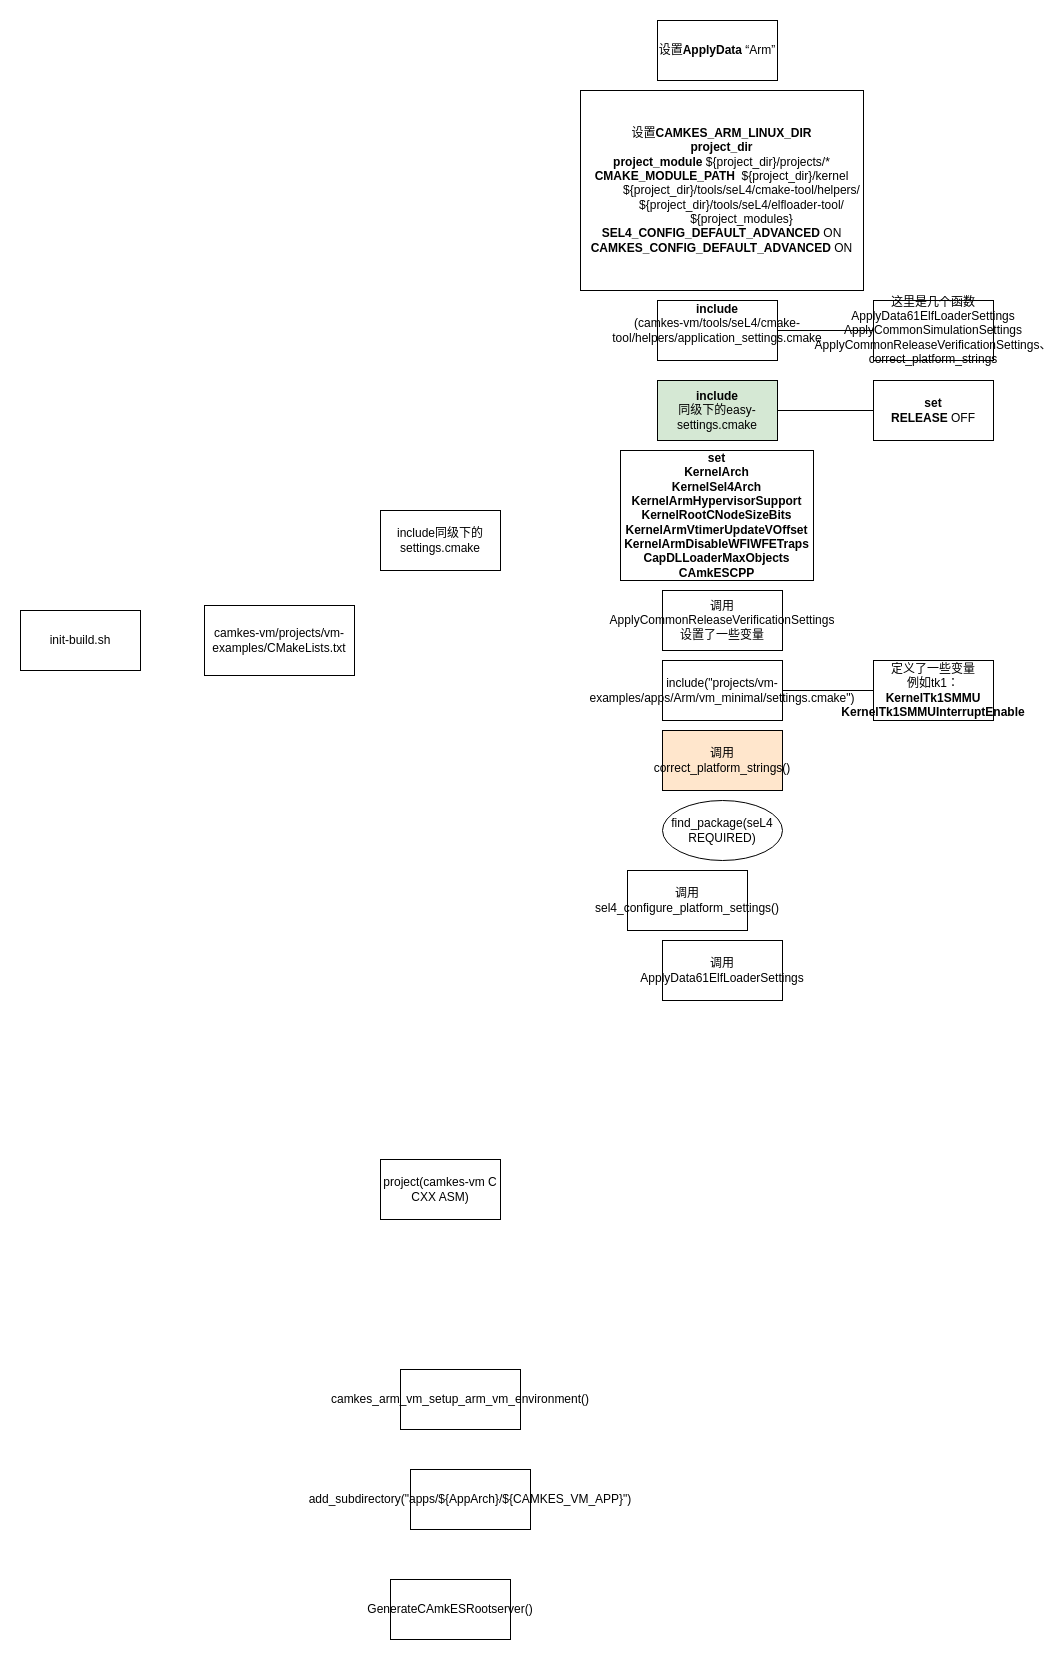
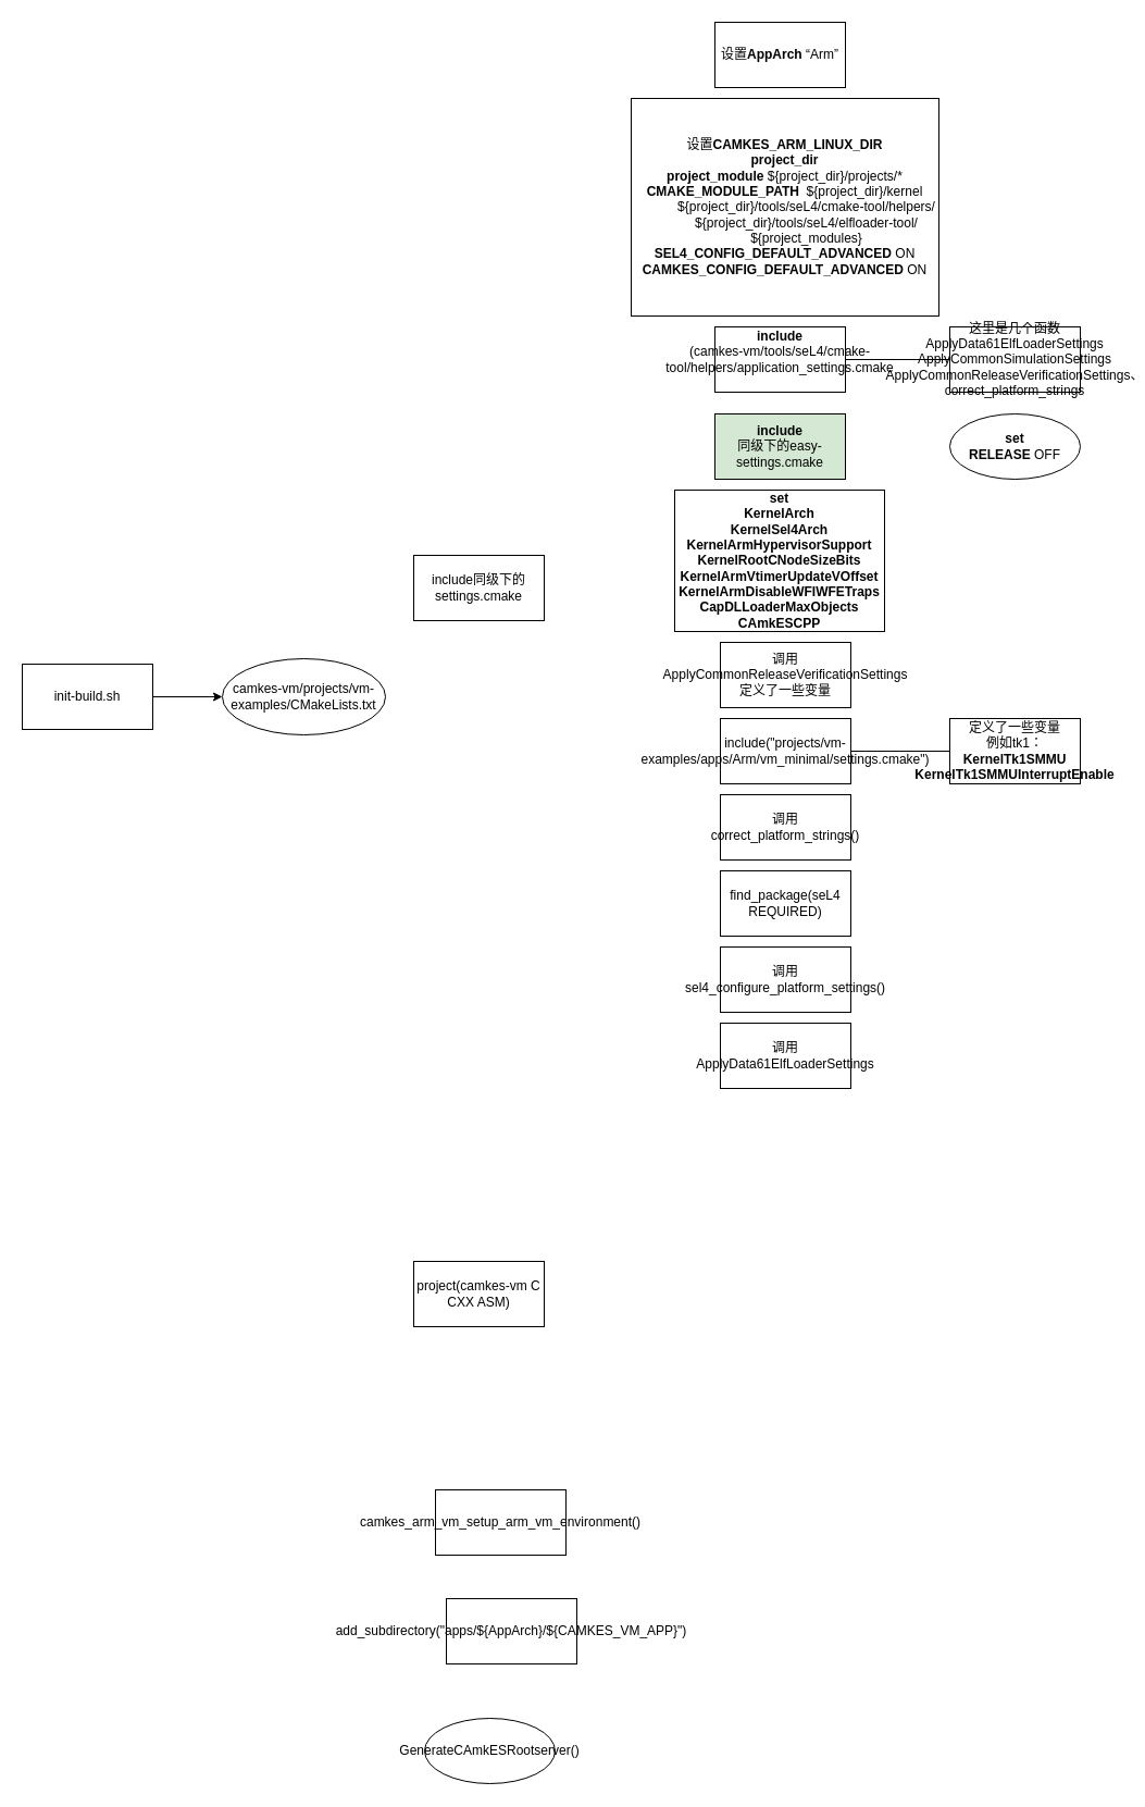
  <mxCell id="0" />
  <mxCell id="1" parent="0" />
  <mxCell id="2" value="init-build.sh" style="rounded=0;whiteSpace=wrap;html=1;" vertex="1" parent="1"><mxGeometry x="20" y="610" width="120" height="60" as="geometry" /></mxCell>
- <mxCell id="3" value="camkes-vm/projects/vm-examples/CMakeLists.txt" style="rounded=0;whiteSpace=wrap;html=1;" vertex="1" parent="1"><mxGeometry x="204" y="605" width="150" height="70" as="geometry" /></mxCell>
+ <mxCell id="3" value="camkes-vm/projects/vm-examples/CMakeLists.txt" style="ellipse;whiteSpace=wrap;html=1;" vertex="1" parent="1"><mxGeometry x="204" y="605" width="150" height="70" as="geometry" /></mxCell>
+ <mxCell id="4" value="" style="endArrow=classic;html=1;rounded=0;exitX=1;exitY=0.5;exitDx=0;exitDy=0;entryX=0;entryY=0.5;entryDx=0;entryDy=0;" edge="1" parent="1" source="2" target="3"><mxGeometry width="50" height="50" relative="1" as="geometry"><mxPoint x="230" y="840" as="sourcePoint" /><mxPoint x="280" y="790" as="targetPoint" /></mxGeometry></mxCell>
  <mxCell id="5" value="include同级下的settings.cmake" style="rounded=0;whiteSpace=wrap;html=1;" vertex="1" parent="1"><mxGeometry x="380" y="510" width="120" height="60" as="geometry" /></mxCell>
  <mxCell id="6" value="project(camkes-vm C CXX ASM)" style="rounded=0;whiteSpace=wrap;html=1;" vertex="1" parent="1"><mxGeometry x="380" y="1159" width="120" height="60" as="geometry" /></mxCell>
  <mxCell id="7" value="camkes_arm_vm_setup_arm_vm_environment()" style="rounded=0;whiteSpace=wrap;html=1;" vertex="1" parent="1"><mxGeometry x="400" y="1369" width="120" height="60" as="geometry" /></mxCell>
  <mxCell id="8" value="add_subdirectory(&quot;apps/${AppArch}/${CAMKES_VM_APP}&quot;)" style="rounded=0;whiteSpace=wrap;html=1;" vertex="1" parent="1"><mxGeometry x="410" y="1469" width="120" height="60" as="geometry" /></mxCell>
- <mxCell id="9" value="GenerateCAmkESRootserver()" style="rounded=0;whiteSpace=wrap;html=1;" vertex="1" parent="1"><mxGeometry x="390" y="1579" width="120" height="60" as="geometry" /></mxCell>
- <mxCell id="10" value="设置&lt;b&gt;ApplyData&lt;/b&gt; “Arm”" style="rounded=0;whiteSpace=wrap;html=1;" vertex="1" parent="1"><mxGeometry x="657" y="20" width="120" height="60" as="geometry" /></mxCell>
+ <mxCell id="9" value="GenerateCAmkESRootserver()" style="ellipse;whiteSpace=wrap;html=1;" vertex="1" parent="1"><mxGeometry x="390" y="1579" width="120" height="60" as="geometry" /></mxCell>
+ <mxCell id="10" value="设置&lt;b&gt;AppArch&lt;/b&gt; “Arm”" style="rounded=0;whiteSpace=wrap;html=1;" vertex="1" parent="1"><mxGeometry x="657" y="20" width="120" height="60" as="geometry" /></mxCell>
  <mxCell id="11" value="设置&lt;b&gt;CAMKES_ARM_LINUX_DIR&lt;br&gt;project_dir&lt;br&gt;project_module&lt;/b&gt;&amp;nbsp;${project_dir}/projects/*&lt;br&gt;&lt;b&gt;CMAKE_MODULE_PATH&amp;nbsp;&lt;/b&gt;&lt;span style=&quot;background-color: initial;&quot;&gt;&amp;nbsp;${project_dir}/kernel&lt;/span&gt;&lt;br&gt;&lt;div style=&quot;&quot;&gt;&amp;nbsp; &amp;nbsp; &amp;nbsp; &amp;nbsp; &amp;nbsp; &amp;nbsp; ${project_dir}/tools/seL4/cmake-tool/helpers/&lt;/div&gt;&lt;div style=&quot;&quot;&gt;&amp;nbsp; &amp;nbsp; &amp;nbsp; &amp;nbsp; &amp;nbsp; &amp;nbsp; ${project_dir}/tools/seL4/elfloader-tool/&lt;/div&gt;&lt;div style=&quot;&quot;&gt;&amp;nbsp; &amp;nbsp; &amp;nbsp; &amp;nbsp; &amp;nbsp; &amp;nbsp; ${project_modules}&lt;/div&gt;&lt;div style=&quot;&quot;&gt;&lt;b&gt;SEL4_CONFIG_DEFAULT_ADVANCED &lt;/b&gt;ON&lt;br&gt;&lt;/div&gt;&lt;div style=&quot;&quot;&gt;&lt;b&gt;CAMKES_CONFIG_DEFAULT_ADVANCED &lt;/b&gt;ON&lt;br&gt;&lt;/div&gt;" style="rounded=0;whiteSpace=wrap;html=1;" vertex="1" parent="1"><mxGeometry x="580" y="90" width="283" height="200" as="geometry" /></mxCell>
  <mxCell id="12" value="&lt;b&gt;include&lt;/b&gt;&lt;br&gt;&lt;div&gt;(camkes-vm/tools/seL4/cmake-tool/helpers/application_settings.cmake&lt;/div&gt;&lt;div&gt;&lt;br&gt;&lt;/div&gt;" style="rounded=0;whiteSpace=wrap;html=1;" vertex="1" parent="1"><mxGeometry x="657" y="300" width="120" height="60" as="geometry" /></mxCell>
  <mxCell id="13" value="这里是几个函数&lt;br&gt;ApplyData61ElfLoaderSettings&lt;br&gt;ApplyCommonSimulationSettings&lt;br&gt;ApplyCommonReleaseVerificationSettings、&lt;br&gt;correct_platform_strings&lt;br&gt;" style="rounded=0;whiteSpace=wrap;html=1;" vertex="1" parent="1"><mxGeometry x="873" y="300" width="120" height="60" as="geometry" /></mxCell>
  <mxCell id="14" value="&lt;b&gt;include&lt;/b&gt;&lt;br&gt;&lt;div&gt;同级下的easy-settings.cmake&lt;/div&gt;" style="rounded=0;whiteSpace=wrap;html=1;fillColor=#d5e8d4;" vertex="1" parent="1"><mxGeometry x="657" y="380" width="120" height="60" as="geometry" /></mxCell>
- <mxCell id="15" value="&lt;b&gt;set&lt;/b&gt;&lt;br&gt;&lt;b&gt;RELEASE&lt;/b&gt; OFF" style="rounded=0;whiteSpace=wrap;html=1;" vertex="1" parent="1"><mxGeometry x="873" y="380" width="120" height="60" as="geometry" /></mxCell>
- <mxCell id="16" value="" style="endArrow=none;html=1;rounded=0;exitX=1;exitY=0.5;exitDx=0;exitDy=0;entryX=0;entryY=0.5;entryDx=0;entryDy=0;" edge="1" parent="1" source="14" target="15"><mxGeometry width="50" height="50" relative="1" as="geometry"><mxPoint x="800" y="450" as="sourcePoint" /><mxPoint x="850" y="400" as="targetPoint" /></mxGeometry></mxCell>
+ <mxCell id="15" value="&lt;b&gt;set&lt;/b&gt;&lt;br&gt;&lt;b&gt;RELEASE&lt;/b&gt; OFF" style="ellipse;whiteSpace=wrap;html=1;" vertex="1" parent="1"><mxGeometry x="873" y="380" width="120" height="60" as="geometry" /></mxCell>
  <mxCell id="17" value="" style="endArrow=none;html=1;rounded=0;exitX=1;exitY=0.5;exitDx=0;exitDy=0;entryX=0;entryY=0.5;entryDx=0;entryDy=0;" edge="1" parent="1" source="12" target="13"><mxGeometry width="50" height="50" relative="1" as="geometry"><mxPoint x="840" y="560" as="sourcePoint" /><mxPoint x="890" y="510" as="targetPoint" /></mxGeometry></mxCell>
  <mxCell id="18" value="&lt;b&gt;set&lt;br&gt;KernelArch&lt;br&gt;KernelSel4Arch&lt;br&gt;KernelArmHypervisorSupport&lt;br&gt;KernelRootCNodeSizeBits&lt;br&gt;KernelArmVtimerUpdateVOffset&lt;br&gt;KernelArmDisableWFIWFETraps&lt;br&gt;CapDLLoaderMaxObjects&lt;br&gt;CAmkESCPP&lt;/b&gt;" style="rounded=0;whiteSpace=wrap;html=1;" vertex="1" parent="1"><mxGeometry x="620" y="450" width="193" height="130" as="geometry" /></mxCell>
- <mxCell id="19" value="调用ApplyCommonReleaseVerificationSettings&lt;br&gt;设置了一些变量" style="rounded=0;whiteSpace=wrap;html=1;" vertex="1" parent="1"><mxGeometry x="662" y="590" width="120" height="60" as="geometry" /></mxCell>
+ <mxCell id="19" value="调用ApplyCommonReleaseVerificationSettings&lt;br&gt;定义了一些变量" style="rounded=0;whiteSpace=wrap;html=1;" vertex="1" parent="1"><mxGeometry x="662" y="590" width="120" height="60" as="geometry" /></mxCell>
  <mxCell id="20" value="include(&quot;projects/vm-examples/apps/Arm/vm_minimal/settings.cmake&quot;)" style="rounded=0;whiteSpace=wrap;html=1;" vertex="1" parent="1"><mxGeometry x="662" y="660" width="120" height="60" as="geometry" /></mxCell>
  <mxCell id="21" value="定义了一些变量&lt;br&gt;例如tk1：&lt;br&gt;&lt;b&gt;KernelTk1SMMU&lt;br&gt;KernelTk1SMMUInterruptEnable&lt;/b&gt;" style="rounded=0;whiteSpace=wrap;html=1;" vertex="1" parent="1"><mxGeometry x="873" y="660" width="120" height="60" as="geometry" /></mxCell>
  <mxCell id="22" value="" style="endArrow=none;html=1;rounded=0;exitX=1;exitY=0.5;exitDx=0;exitDy=0;entryX=0;entryY=0.5;entryDx=0;entryDy=0;" edge="1" parent="1" source="20" target="21"><mxGeometry width="50" height="50" relative="1" as="geometry"><mxPoint x="970" y="840" as="sourcePoint" /><mxPoint x="1020" y="790" as="targetPoint" /></mxGeometry></mxCell>
- <mxCell id="23" value="调用&lt;br&gt;correct_platform_strings()" style="rounded=0;whiteSpace=wrap;html=1;fillColor=#ffe6cc;" vertex="1" parent="1"><mxGeometry x="662" y="730" width="120" height="60" as="geometry" /></mxCell>
- <mxCell id="24" value="find_package(seL4 REQUIRED)" style="ellipse;whiteSpace=wrap;html=1;" vertex="1" parent="1"><mxGeometry x="662" y="800" width="120" height="60" as="geometry" /></mxCell>
- <mxCell id="25" value="调用&lt;br&gt;sel4_configure_platform_settings()" style="rounded=0;whiteSpace=wrap;html=1;" vertex="1" parent="1"><mxGeometry x="627" y="870" width="120" height="60" as="geometry" /></mxCell>
+ <mxCell id="23" value="调用&lt;br&gt;correct_platform_strings()" style="rounded=0;whiteSpace=wrap;html=1;" vertex="1" parent="1"><mxGeometry x="662" y="730" width="120" height="60" as="geometry" /></mxCell>
+ <mxCell id="24" value="find_package(seL4 REQUIRED)" style="rounded=0;whiteSpace=wrap;html=1;" vertex="1" parent="1"><mxGeometry x="662" y="800" width="120" height="60" as="geometry" /></mxCell>
+ <mxCell id="25" value="调用&lt;br&gt;sel4_configure_platform_settings()" style="rounded=0;whiteSpace=wrap;html=1;" vertex="1" parent="1"><mxGeometry x="662" y="870" width="120" height="60" as="geometry" /></mxCell>
  <mxCell id="26" value="调用&lt;br&gt;ApplyData61ElfLoaderSettings" style="rounded=0;whiteSpace=wrap;html=1;" vertex="1" parent="1"><mxGeometry x="662" y="940" width="120" height="60" as="geometry" /></mxCell>
